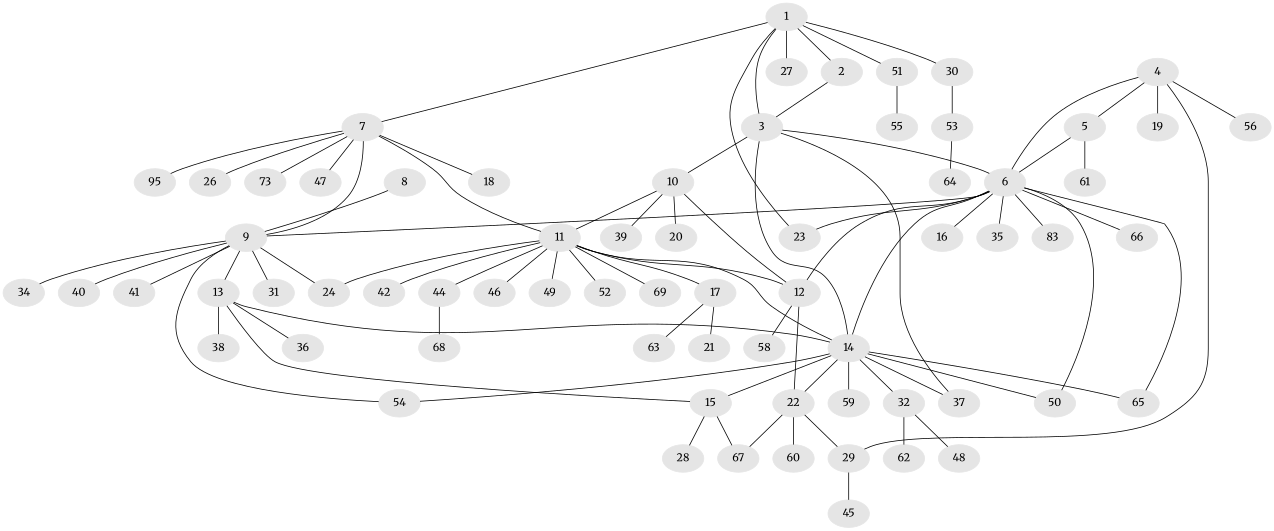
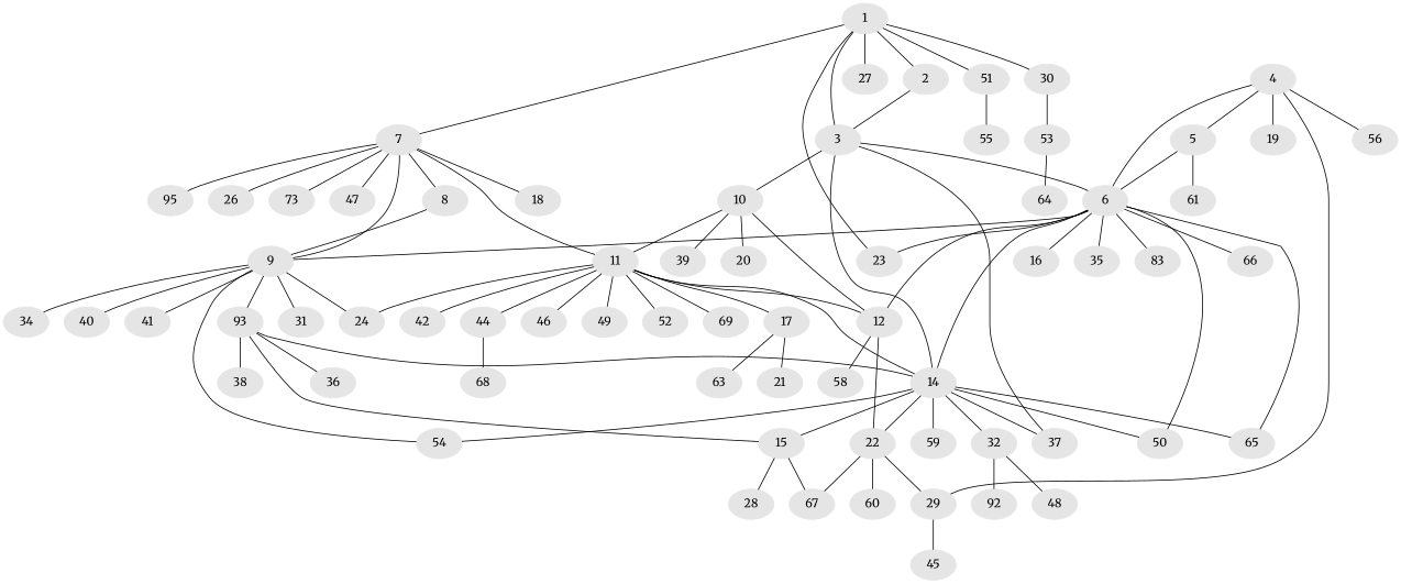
  graph {
    fontname=Merriweather
    node [color=gray90 fontname=Merriweather style=filled]
    edge [fontname=Merriweather]
    1
    2
    3
    7
    23
    27
    30
    51
    6
    10
    14
    37
    9
    8
    11
    18
    n17 [label=95]
    26
    n19 [label=73]
    47
    53
    55
    12
    16
    35
    n26 [label=83]
    50
    65
    66
    20
    39
    54
    22
    15
    32
    59
    4
    5
    19
    29
    56
    61
    45
-   13
+   13 [label=93]
    24
    31
    34
    40
    41
    58
    17
    42
    44
    46
    49
    52
    69
    36
    38
    21
    63
    68
    67
    60
    28
    48
-   62
+   62 [label=92]
    64
    1 -- 2
    1 -- 3
    1 -- 7
    1 -- 23
    1 -- 27
    1 -- 30
    1 -- 51
    2 -- 3
    3 -- 6
    3 -- 10
    3 -- 14
    3 -- 37
    7 -- 9
+   7 -- 8
    7 -- 11
    7 -- 18
    7 -- n17
    7 -- 26
    7 -- n19
    7 -- 47
    30 -- 53
    51 -- 55
    6 -- 23
    6 -- 14
    6 -- 9
    6 -- 12
    6 -- 16
    6 -- 35
    6 -- n26
    6 -- 50
    6 -- 65
    6 -- 66
    10 -- 11
    10 -- 12
    10 -- 20
    10 -- 39
    14 -- 37
    14 -- 50
    14 -- 65
    14 -- 54
    14 -- 22
    14 -- 15
    14 -- 32
    14 -- 59
    9 -- 54
    9 -- 13
    9 -- 24
    9 -- 31
    9 -- 34
    9 -- 40
    9 -- 41
    8 -- 9
    11 -- 14
    11 -- 12
    11 -- 24
    11 -- 17
    11 -- 42
    11 -- 44
    11 -- 46
    11 -- 49
    11 -- 52
    11 -- 69
    53 -- 64
    12 -- 22
    12 -- 58
    22 -- 29
    22 -- 67
    22 -- 60
    15 -- 67
    15 -- 28
    32 -- 48
    32 -- 62
    4 -- 6
    4 -- 5
    4 -- 19
    4 -- 29
    4 -- 56
    5 -- 6
    5 -- 61
    29 -- 45
    13 -- 14
    13 -- 15
    13 -- 36
    13 -- 38
    17 -- 21
    17 -- 63
    44 -- 68
  }
